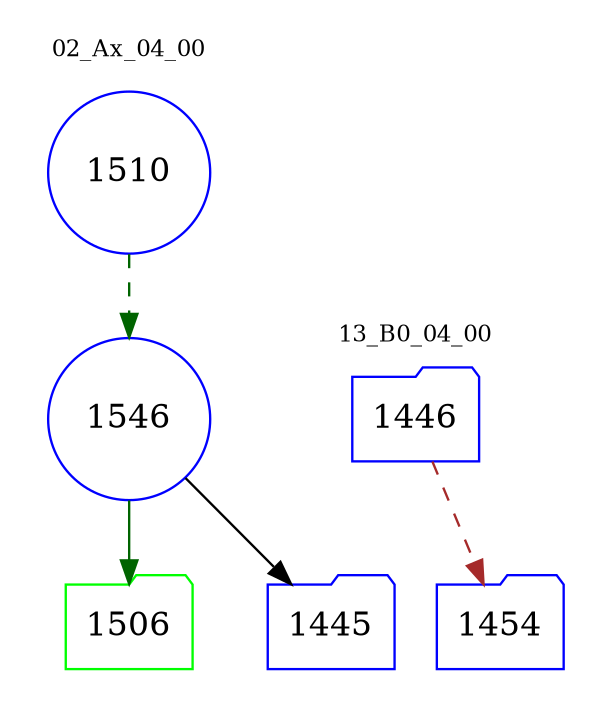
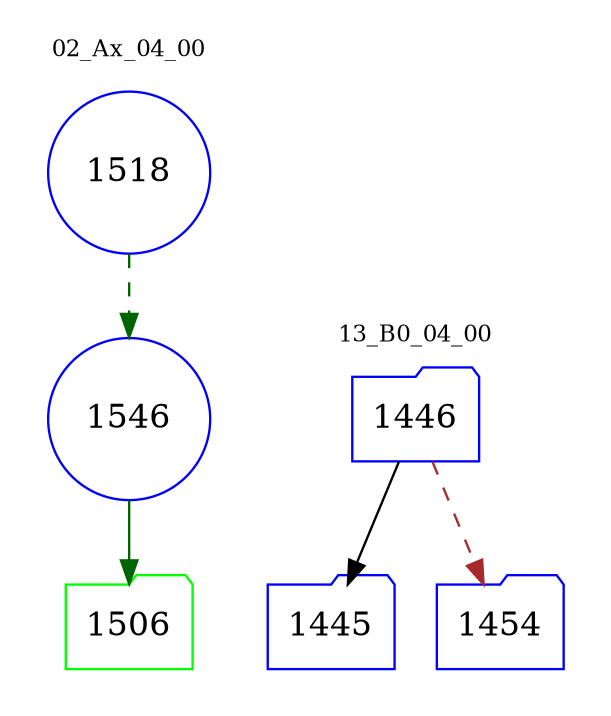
  digraph {
    node [color=blue shape=folder]
    edge [color=darkgreen style=dashed]
-   n1 [label=1510 shape=circle]
+   n1 [label=1518 shape=circle]
    n2 [color=green label=1506]
    n3 [label=1546 shape=circle]
    n4 [label=1446]
    n5 [label=1445]
    n6 [label=1454]
    subgraph cluster_1 {
      color=white
      fontsize=10
      label="02_Ax_04_00"
      n1
      n2
      n3
    }
    subgraph cluster_2 {
      color=white
      fontsize=10
      label="13_B0_04_00"
      n4
      n5
      n6
    }
    n1 -> n3
    n3 -> n2 [style=solid]
-   n3 -> n5 [color=black style=solid]
+   n4 -> n5 [color=black style=solid]
    n4 -> n6 [color=brown]
  }
